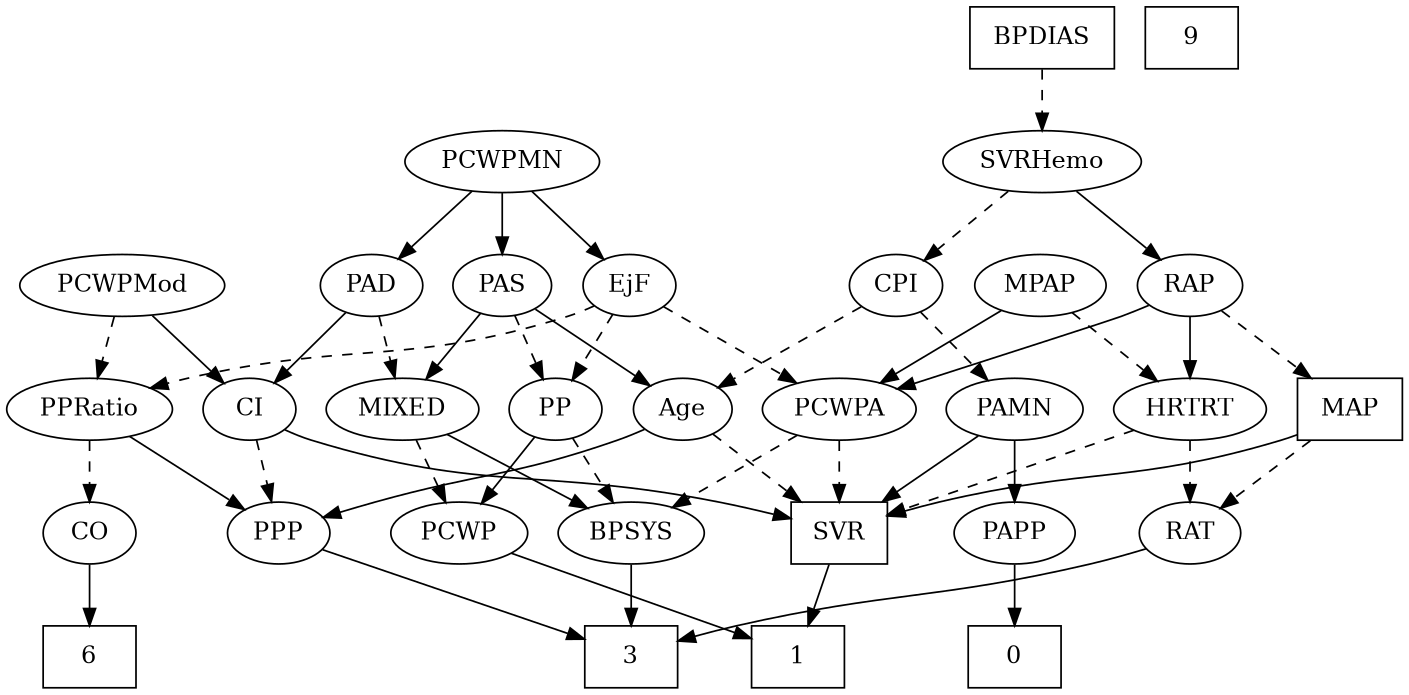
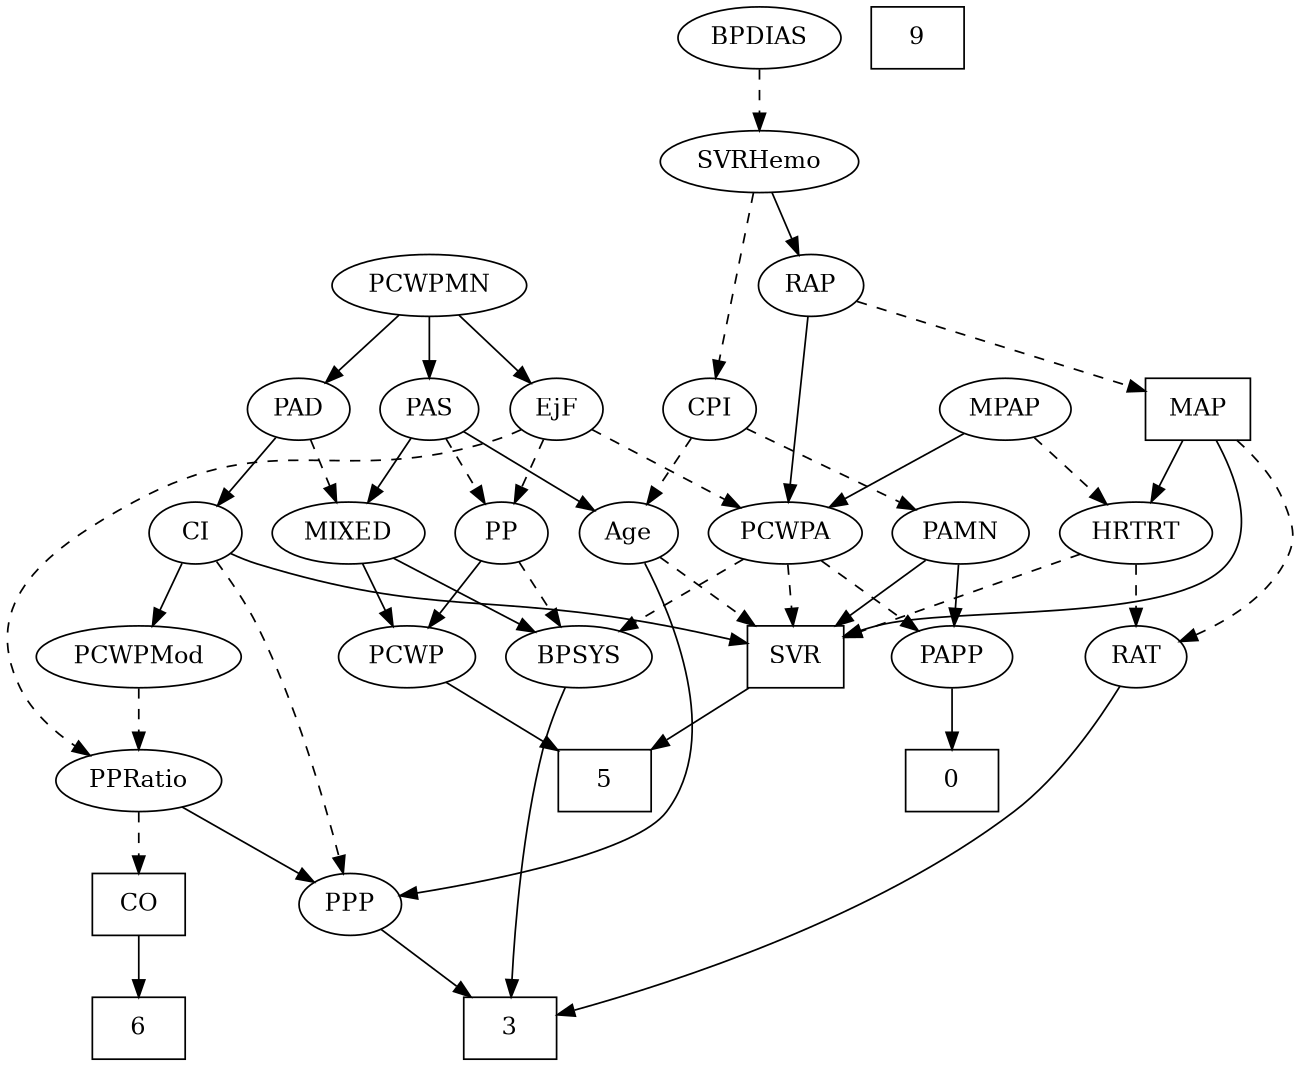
  strict digraph {
    edge [style=solid]
-   1 [height=0.5 shape=box width=0.75]
+   1 [height=0.5 shape=box width=0.75 label=5]
    n2 [height=0.5 label=0 shape=box width=0.75]
    3 [height=0.5 shape=box width=0.75]
    n4 [height=0.5 label=9 shape=box width=0.75]
    n5 [height=0.5 label=6 shape=box width=0.75]
    Age [height=0.5 width=0.75]
    SVR [height=0.5 shape=box width=0.77632]
    PPP [height=0.5 width=0.75]
    EjF [height=0.5 width=0.75]
    PCWPA [height=0.5 width=1.1555]
    PP [height=0.5 width=0.75]
    PPRatio [height=0.5 width=1.1013]
    BPSYS [height=0.5 width=1.0471]
    PAPP [height=0.5 width=0.88464]
    PCWP [height=0.5 width=0.97491]
-   CO [height=0.5 width=0.75]
+   CO [height=0.5 width=0.75 shape=box]
    RAP [height=0.5 width=0.77632]
    MAP [height=0.5 shape=box width=0.84854]
    HRTRT [height=0.5 width=1.1013]
    RAT [height=0.5 width=0.75827]
    MIXED [height=0.5 width=1.1193]
    MPAP [height=0.5 width=0.97491]
    PAD [height=0.5 width=0.79437]
    CI [height=0.5 width=0.75]
    PAS [height=0.5 width=0.75]
    PAMN [height=0.5 width=1.011]
    PCWPMod [height=0.5 width=1.4443]
    CPI [height=0.5 width=0.75]
    PCWPMN [height=0.5 width=1.3902]
    SVRHemo [height=0.5 width=1.3902]
-   BPDIAS [height=0.5 width=1.1735 shape=box]
+   BPDIAS [height=0.5 width=1.1735]
    Age -> SVR [style=dashed]
    Age -> PPP
    SVR -> 1
    PPP -> 3
    EjF -> PCWPA [style=dashed]
    EjF -> PP [style=dashed]
    EjF -> PPRatio [style=dashed]
    PCWPA -> SVR [style=dashed]
    PCWPA -> BPSYS [style=dashed]
+   PCWPA -> PAPP [style=dashed]
    PP -> BPSYS [style=dashed]
    PP -> PCWP
    PPRatio -> PPP
    PPRatio -> CO [style=dashed]
    BPSYS -> 3
    PAPP -> n2
    PCWP -> 1
    CO -> n5
    RAP -> PCWPA
    RAP -> MAP [style=dashed]
-   RAP -> HRTRT
+   MAP -> HRTRT
    MAP -> SVR
    MAP -> RAT [style=dashed]
    HRTRT -> SVR [style=dashed]
    HRTRT -> RAT [style=dashed]
    RAT -> 3
    MIXED -> BPSYS
-   MIXED -> PCWP [style=dashed]
+   MIXED -> PCWP
    MPAP -> PCWPA
    MPAP -> HRTRT [style=dashed]
    PAD -> MIXED [style=dashed]
    PAD -> CI
    CI -> SVR
    CI -> PPP [style=dashed]
    PAS -> Age
    PAS -> PP [style=dashed]
    PAS -> MIXED
    PAMN -> SVR
    PAMN -> PAPP
    PCWPMod -> PPRatio [style=dashed]
-   PCWPMod -> CI
+   CI -> PCWPMod
    CPI -> Age [style=dashed]
    CPI -> PAMN [style=dashed]
    PCWPMN -> EjF
    PCWPMN -> PAD
    PCWPMN -> PAS
    SVRHemo -> RAP
    SVRHemo -> CPI [style=dashed]
    BPDIAS -> SVRHemo [style=dashed]
  }
